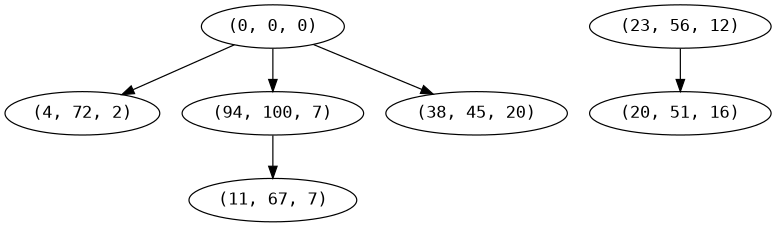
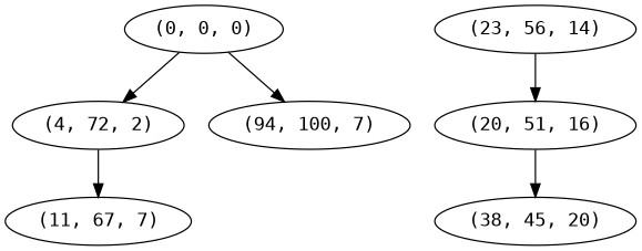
  digraph {
    fontname="DejaVu Sans Mono"
    node [fontname="DejaVu Sans Mono"]
    edge [fontname="DejaVu Sans Mono"]
    n1 [label="(4, 72, 2)"]
    "(0, 0, 0)"
    "(94, 100, 7)"
    "(11, 67, 7)"
    n5 [label="(20, 51, 16)"]
-   "(23, 56, 12)"
+   "(23, 56, 12)" [label="(23, 56, 14)"]
    "(38, 45, 20)"
-   "(94, 100, 7)" -> "(11, 67, 7)"
+   n1 -> "(11, 67, 7)"
    "(0, 0, 0)" -> n1
    "(0, 0, 0)" -> "(94, 100, 7)"
-   "(0, 0, 0)" -> "(38, 45, 20)"
+   n5 -> "(38, 45, 20)"
    "(23, 56, 12)" -> n5
  }
